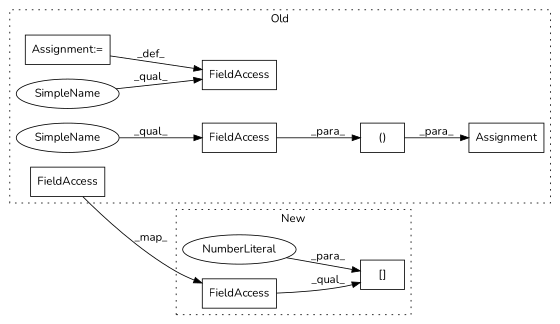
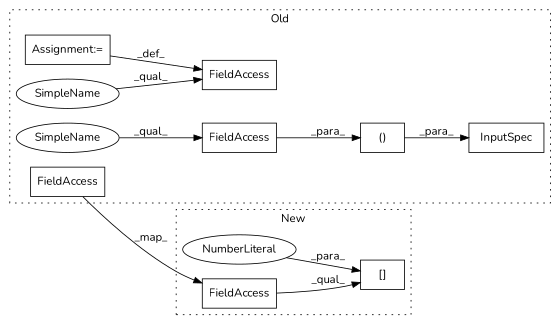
  digraph {
    fontname=Nunito
    rankdir=LR
    node [a=22 fontname=Nunito l=15 s=10944 shape=box]
    edge [fontname=Nunito]
-   n1 [a=32 l="15,2" label=Assignment s="10960,11008"]
+   n1 [a=32 l="15,2" label=InputSpec s="10960,11008"]
    n2 [label=FieldAccess]
    n3 [a=7 l=1 label="Assignment:=" s=10959]
    n4 [a=106 l=33 label="()" s=10975]
    n5 [l=10 label=FieldAccess s=10998]
    n6 [label=FieldAccess s=10851]
    n7 [a=42 l=4 label=SimpleName shape=ellipse]
    n8 [a=42 l=4 label=SimpleName s=10998 shape=ellipse]
    n9 [a=2 l="16,1" label="[]" s="11195,11212"]
    n10 [a=34 l=1 label=NumberLiteral s=11211 shape=ellipse]
    n11 [label=FieldAccess s=11195]
    subgraph cluster_1 {
      label=Old
      style=dotted
      n1
      n2
      n3
      n4
      n5
      n6
      n7
      n8
    }
    subgraph cluster_2 {
      label=New
      style=dotted
      n9
      n10
      n11
    }
    n3 -> n2 [label=_def_]
    n4 -> n1 [label=_para_]
    n5 -> n4 [label=_para_]
    n6 -> n11 [label=_map_]
    n7 -> n2 [label=_qual_]
    n8 -> n5 [label=_qual_]
    n10 -> n9 [label=_para_]
    n11 -> n9 [label=_qual_]
  }
